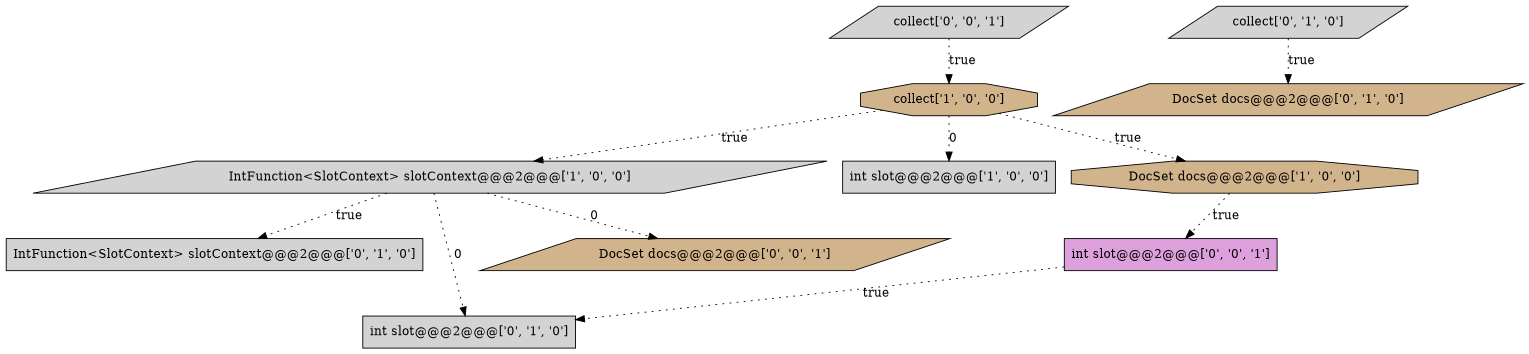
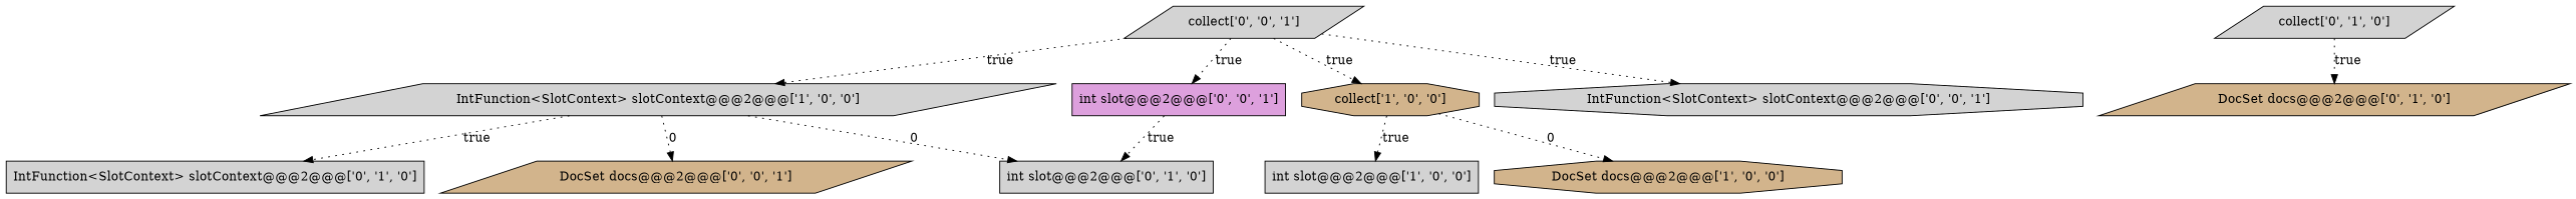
  digraph {
    node [fillcolor=lightgrey shape=parallelogram style=filled]
    edge [style=dotted]
    n1 [label="IntFunction<SlotContext> slotContext@@@2@@@['0', '1', '0']" shape=box]
    n2 [label="IntFunction<SlotContext> slotContext@@@2@@@['1', '0', '0']"]
    n3 [label="int slot@@@2@@@['0', '1', '0']" shape=box]
    n4 [fillcolor=tan label="DocSet docs@@@2@@@['0', '0', '1']"]
    n5 [label="int slot@@@2@@@['1', '0', '0']" shape=box]
    n6 [fillcolor=tan label="collect['1', '0', '0']" shape=octagon]
    n7 [fillcolor=tan label="DocSet docs@@@2@@@['1', '0', '0']" shape=octagon]
    n8 [label="collect['0', '1', '0']"]
    n9 [fillcolor=tan label="DocSet docs@@@2@@@['0', '1', '0']"]
    n10 [fillcolor=plum label="int slot@@@2@@@['0', '0', '1']" shape=box]
    n11 [label="collect['0', '0', '1']"]
+   n12 [label="IntFunction<SlotContext> slotContext@@@2@@@['0', '0', '1']" shape=octagon]
    n2 -> n1 [label=true]
    n2 -> n3 [label=0]
    n2 -> n4 [label=0]
-   n6 -> n2 [label=true]
-   n6 -> n5 [label=0]
-   n6 -> n7 [label=true]
+   n11 -> n2 [label=true]
+   n6 -> n5 [label=true]
+   n6 -> n7 [label=0]
    n8 -> n9 [label=true]
    n10 -> n3 [label=true]
    n11 -> n6 [label=true]
-   n7 -> n10 [label=true]
+   n11 -> n10 [label=true]
+   n11 -> n12 [label=true]
  }
